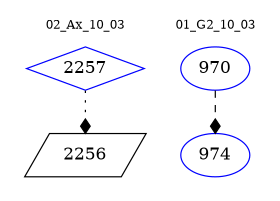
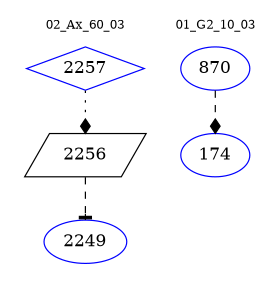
  digraph {
    node [color=blue shape=ellipse]
    edge [arrowhead=diamond color=black style=dashed]
    n1 [color=black label=2256 shape=parallelogram]
    n2 [label=2257 shape=diamond]
-   n4 [label=970]
-   n5 [label=974]
+   n3 [label=2249]
+   n4 [label=870]
+   n5 [label=174]
    subgraph cluster_1 {
      color=white
      fontsize=10
-     label="02_Ax_10_03"
+     label="02_Ax_60_03"
      n1
      n2
+     n3
    }
    subgraph cluster_2 {
      color=white
      fontsize=10
      label="01_G2_10_03"
      n4
      n5
    }
+   n1 -> n3 [arrowhead=tee]
    n2 -> n1 [style=dotted]
    n4 -> n5
  }
